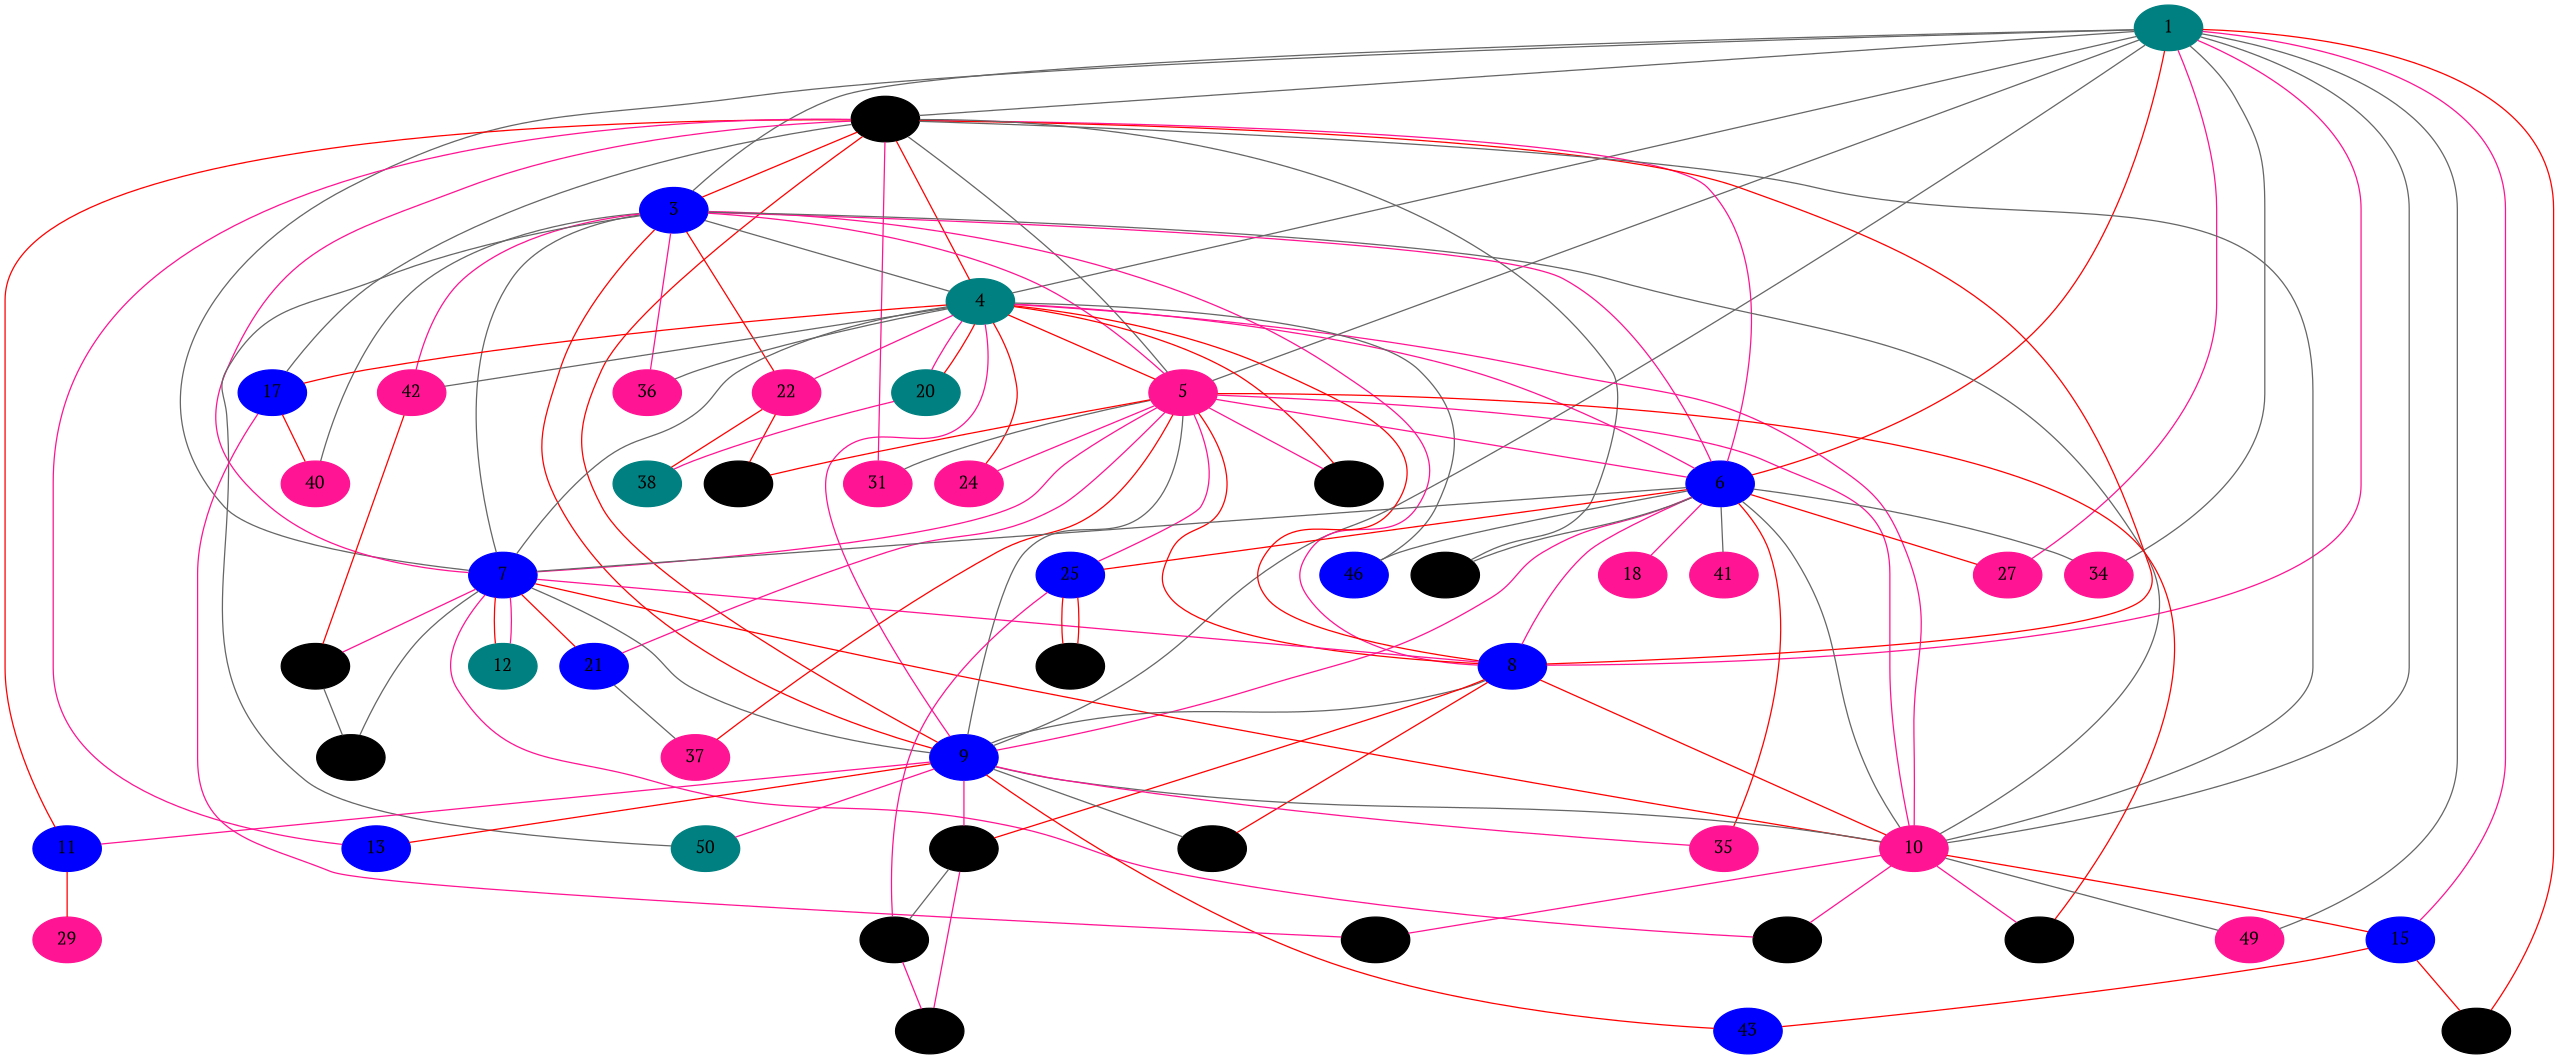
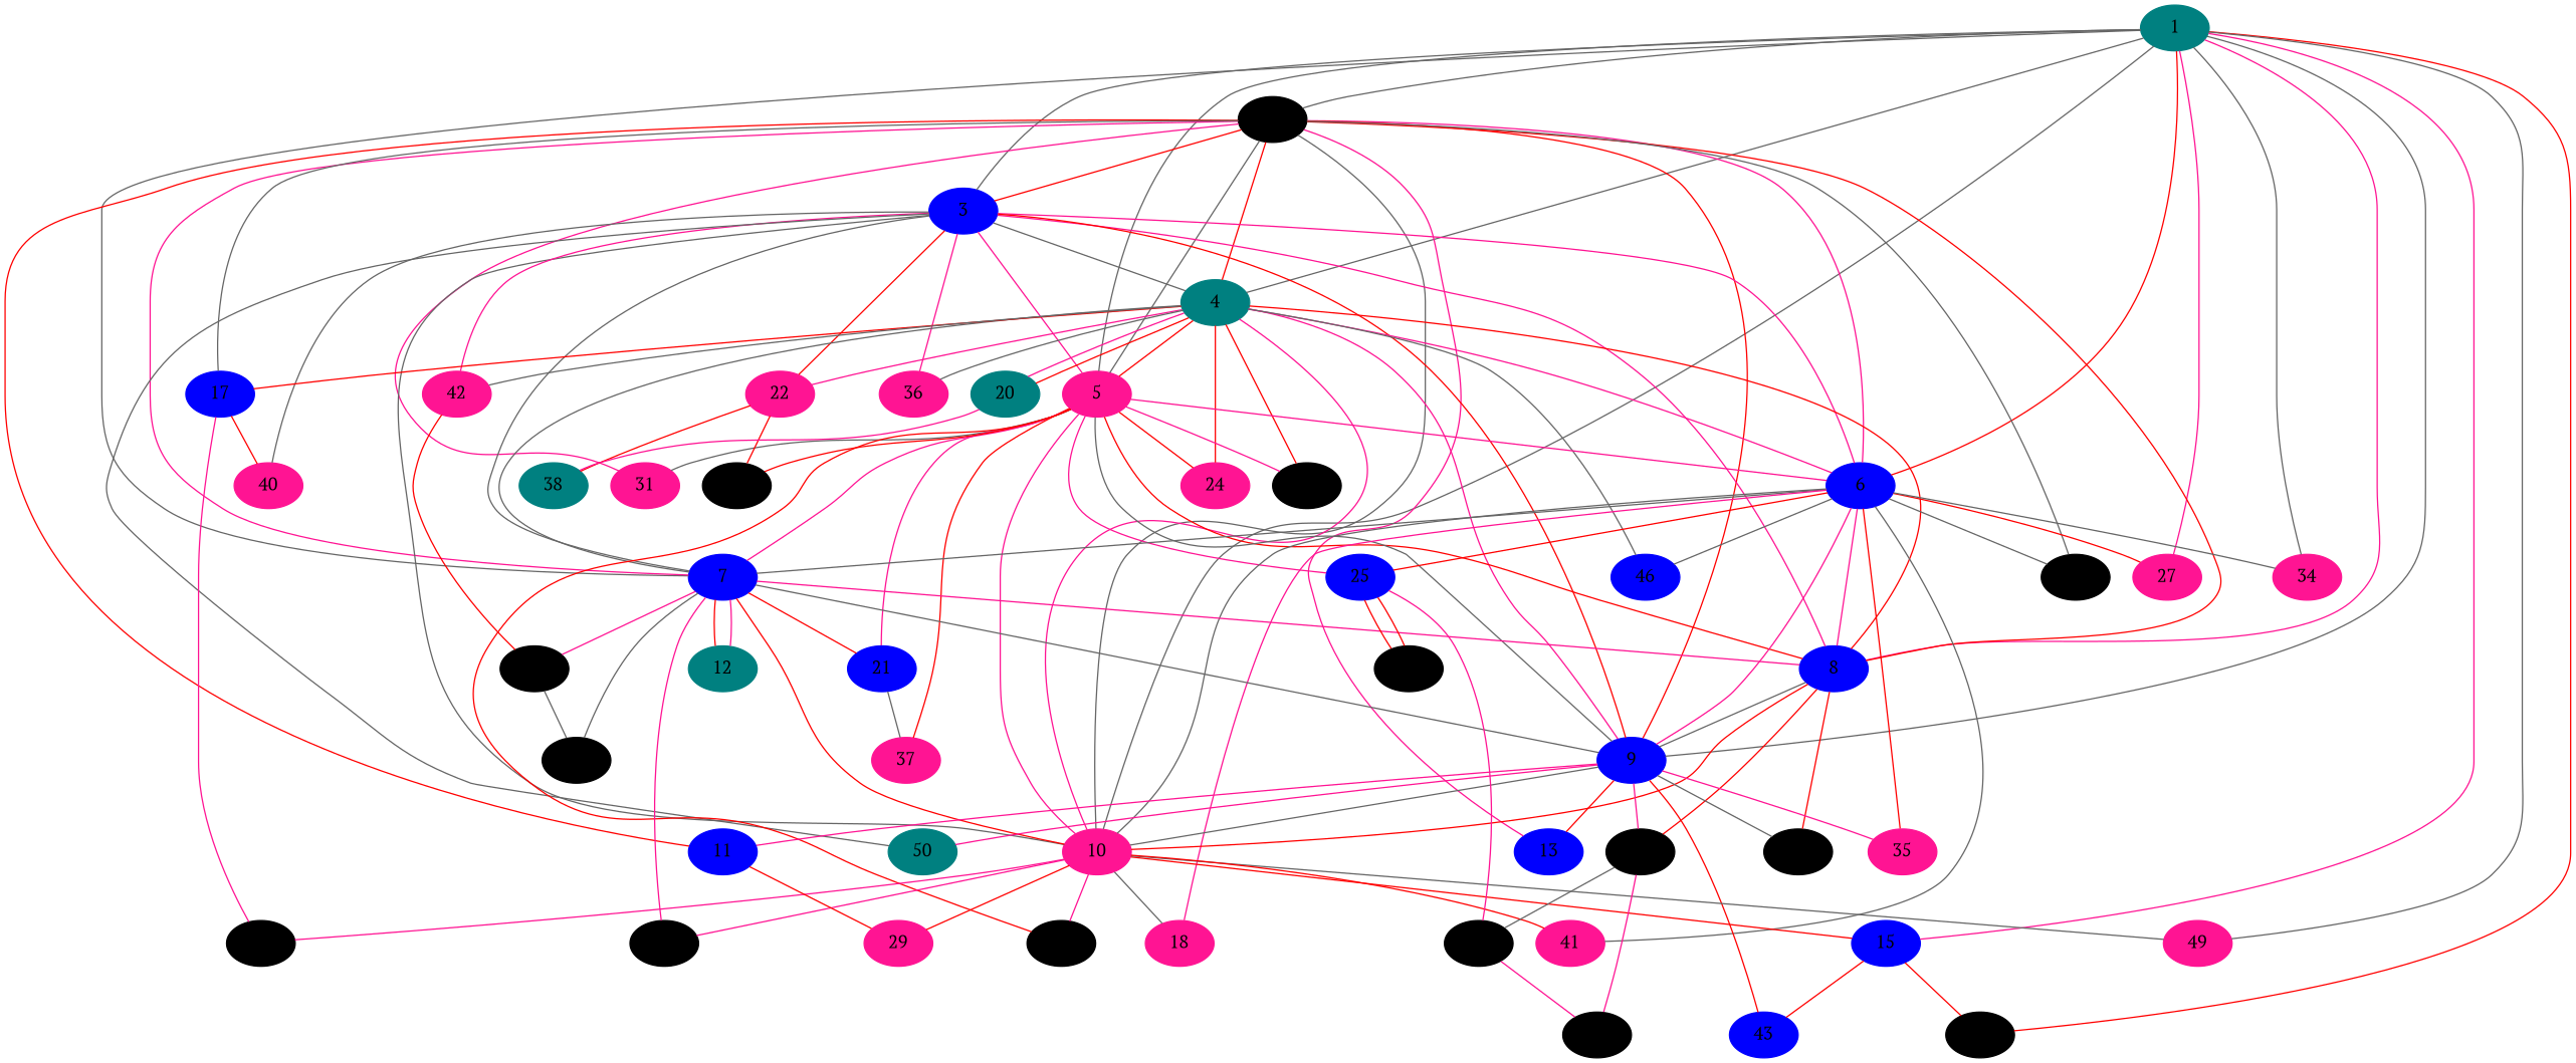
  graph {
    fontname="PT Serif"
    node [color=deeppink fontname="PT Serif" style=filled]
    edge [color=red fontname="PT Serif"]
    1 [color=teal]
    2 [color=black]
    3 [color=blue]
    4 [color=teal]
    5
    6 [color=blue]
    7 [color=blue]
    8 [color=blue]
    9 [color=blue]
    10
    15 [color=blue]
    19 [color=black]
    27
    34
    49
    11 [color=blue]
    13 [color=blue]
    17 [color=blue]
    31
    44 [color=black]
    22
    36
    40
    42
    50 [color=teal]
    20 [color=teal]
    24
    28 [color=black]
    46 [color=blue]
    16 [color=black]
    21 [color=blue]
    23 [color=black]
    25 [color=blue]
    37
    18
    35
    41
    12 [color=teal]
    26 [color=black]
    45 [color=black]
    47 [color=black]
    14 [color=black]
    51 [color=black]
    43 [color=blue]
    29
    39 [color=black]
    38 [color=teal]
    33 [color=black]
    30 [color=black]
    48 [color=black]
    1 -- 2 [color=gray40]
    1 -- 3 [color=gray40]
    1 -- 4 [color=gray40]
    1 -- 5 [color=gray40]
    1 -- 6
    1 -- 7 [color=gray40]
    1 -- 8 [color=deeppink]
    1 -- 9 [color=gray40]
    1 -- 10 [color=gray40]
    1 -- 15 [color=deeppink]
    1 -- 19
    1 -- 27 [color=deeppink]
    1 -- 34 [color=gray40]
    1 -- 49 [color=gray40]
    2 -- 3
    2 -- 4
    2 -- 5 [color=gray40]
    2 -- 6 [color=deeppink]
    2 -- 7 [color=deeppink]
    2 -- 8
    2 -- 9
    2 -- 10 [color=gray40]
    2 -- 11
    2 -- 13 [color=deeppink]
    2 -- 17 [color=gray40]
    2 -- 31 [color=deeppink]
    2 -- 44 [color=gray40]
    3 -- 4 [color=gray40]
    3 -- 5 [color=deeppink]
    3 -- 6 [color=deeppink]
    3 -- 7 [color=gray40]
    3 -- 8 [color=deeppink]
    3 -- 9
    3 -- 10 [color=gray40]
    3 -- 22
    3 -- 36 [color=deeppink]
    3 -- 40 [color=gray40]
    3 -- 42 [color=deeppink]
    3 -- 50 [color=gray40]
    4 -- 5
    4 -- 6 [color=deeppink]
    4 -- 7 [color=gray40]
    4 -- 8
    4 -- 9 [color=deeppink]
    4 -- 10 [color=deeppink]
    4 -- 17
    4 -- 22 [color=deeppink]
    4 -- 36 [color=gray40]
    4 -- 42 [color=gray40]
    4 -- 20 [color=deeppink]
    4 -- 20
    4 -- 24
    4 -- 28
    4 -- 46 [color=gray40]
    5 -- 6 [color=deeppink]
    5 -- 7 [color=deeppink]
    5 -- 8
    5 -- 9 [color=gray40]
    5 -- 10 [color=deeppink]
    5 -- 31 [color=gray40]
-   5 -- 24 [color=deeppink]
+   5 -- 24
    5 -- 28 [color=deeppink]
    5 -- 16
    5 -- 21 [color=deeppink]
    5 -- 23
    5 -- 25 [color=deeppink]
    5 -- 37
    6 -- 7 [color=gray40]
    6 -- 8 [color=deeppink]
    6 -- 9 [color=deeppink]
    6 -- 10 [color=gray40]
    6 -- 27
    6 -- 34 [color=gray40]
    6 -- 44 [color=gray40]
    6 -- 46 [color=gray40]
    6 -- 25
    6 -- 18 [color=deeppink]
    6 -- 35
    6 -- 41 [color=gray40]
    7 -- 8 [color=deeppink]
    7 -- 9 [color=gray40]
    7 -- 10
    7 -- 21
    7 -- 12
    7 -- 12 [color=deeppink]
    7 -- 26 [color=deeppink]
    7 -- 45 [color=deeppink]
    7 -- 47 [color=gray40]
    8 -- 9 [color=gray40]
    8 -- 10
    8 -- 14
    8 -- 51
    9 -- 10 [color=gray40]
    9 -- 11 [color=deeppink]
    9 -- 13
    9 -- 50 [color=deeppink]
    9 -- 35 [color=deeppink]
    9 -- 14 [color=deeppink]
    9 -- 51 [color=gray40]
    9 -- 43
    10 -- 15
    10 -- 49 [color=gray40]
    10 -- 16 [color=deeppink]
+   10 -- 18 [color=gray40]
+   10 -- 41
    10 -- 26 [color=deeppink]
+   10 -- 29
    10 -- 39 [color=deeppink]
    15 -- 19
    15 -- 43
    11 -- 29
    17 -- 40
    17 -- 39 [color=deeppink]
    22 -- 23
    22 -- 38
    42 -- 45
    20 -- 38 [color=deeppink]
    21 -- 37 [color=gray40]
    25 -- 33 [color=deeppink]
    25 -- 30
    25 -- 30
    45 -- 47 [color=gray40]
    14 -- 33 [color=gray40]
    14 -- 48 [color=deeppink]
    33 -- 48 [color=deeppink]
  }
